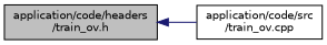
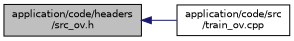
  digraph {
    rankdir=LR
    node [color=black fontname=Helvetica fontsize=10 shape=record style=filled]
-   n1 [fillcolor=grey75 fontcolor=black height=0.2 label="application/code/headers\l/train_ov.h" width=0.4]
+   n1 [fillcolor=grey75 fontcolor=black height=0.2 label="application/code/headers\l/src_ov.h" width=0.4]
    n2 [fillcolor=white height=0.2 label="application/code/src\l/train_ov.cpp" width=0.4]
    n1 -> n2 [color=midnightblue dir=back fontname=Helvetica fontsize=10 labelfontname=Helvetica labelfontsize=10 style=solid]
  }
